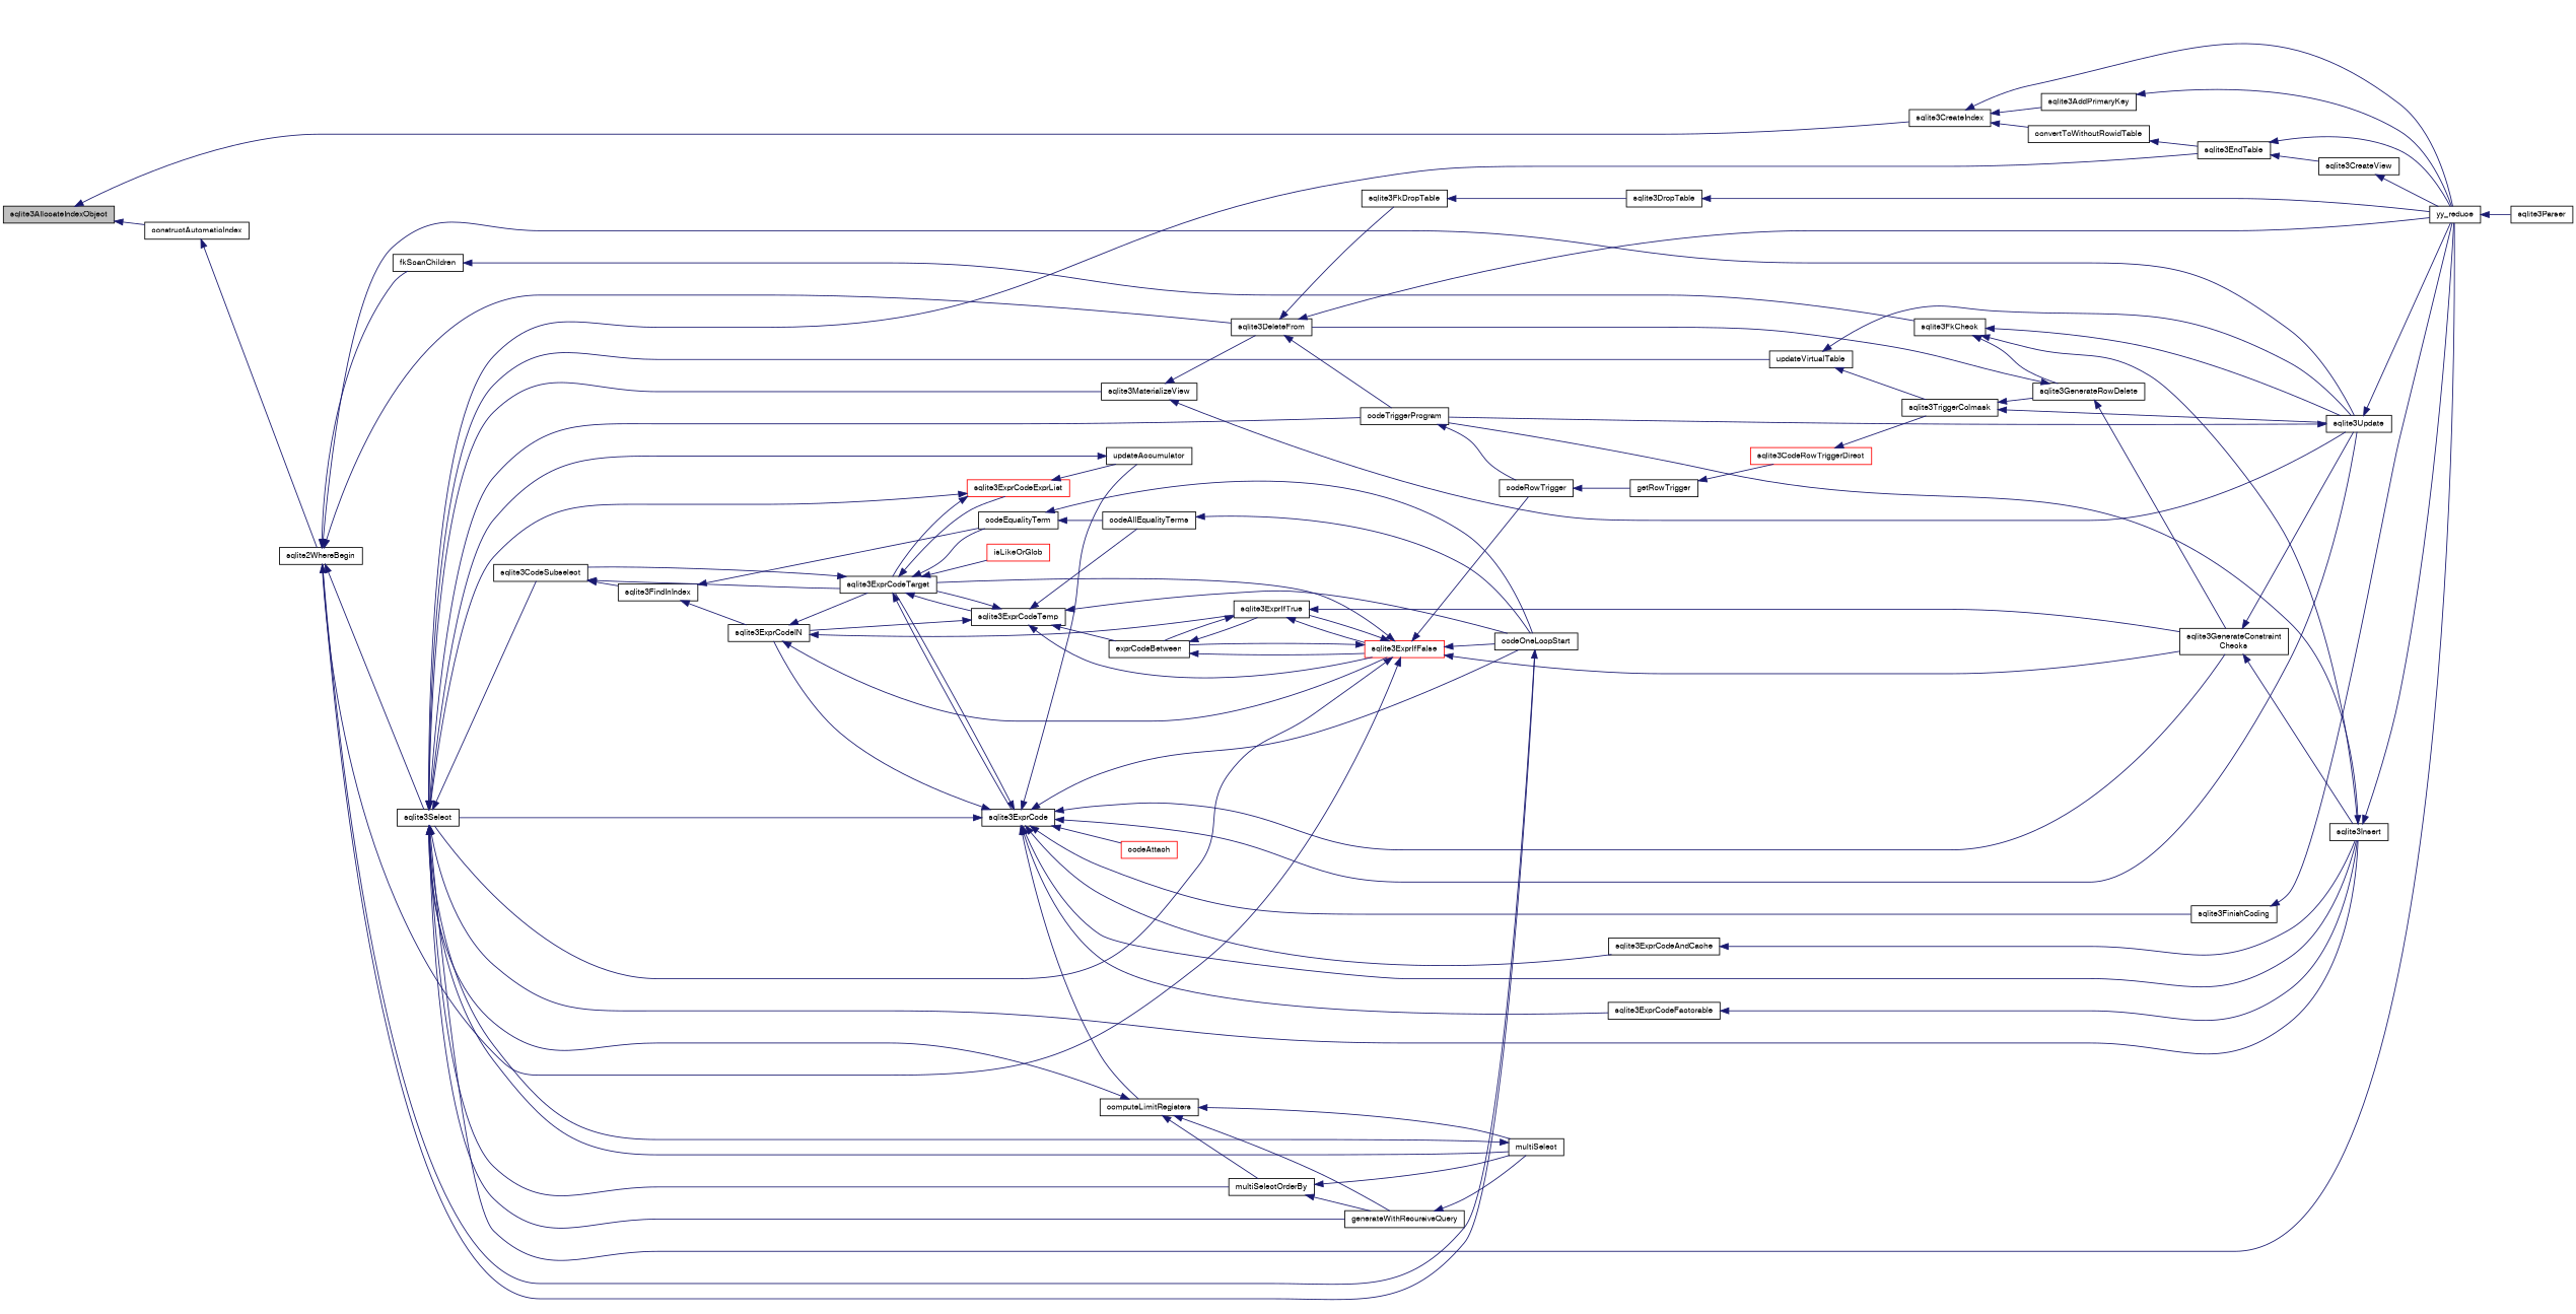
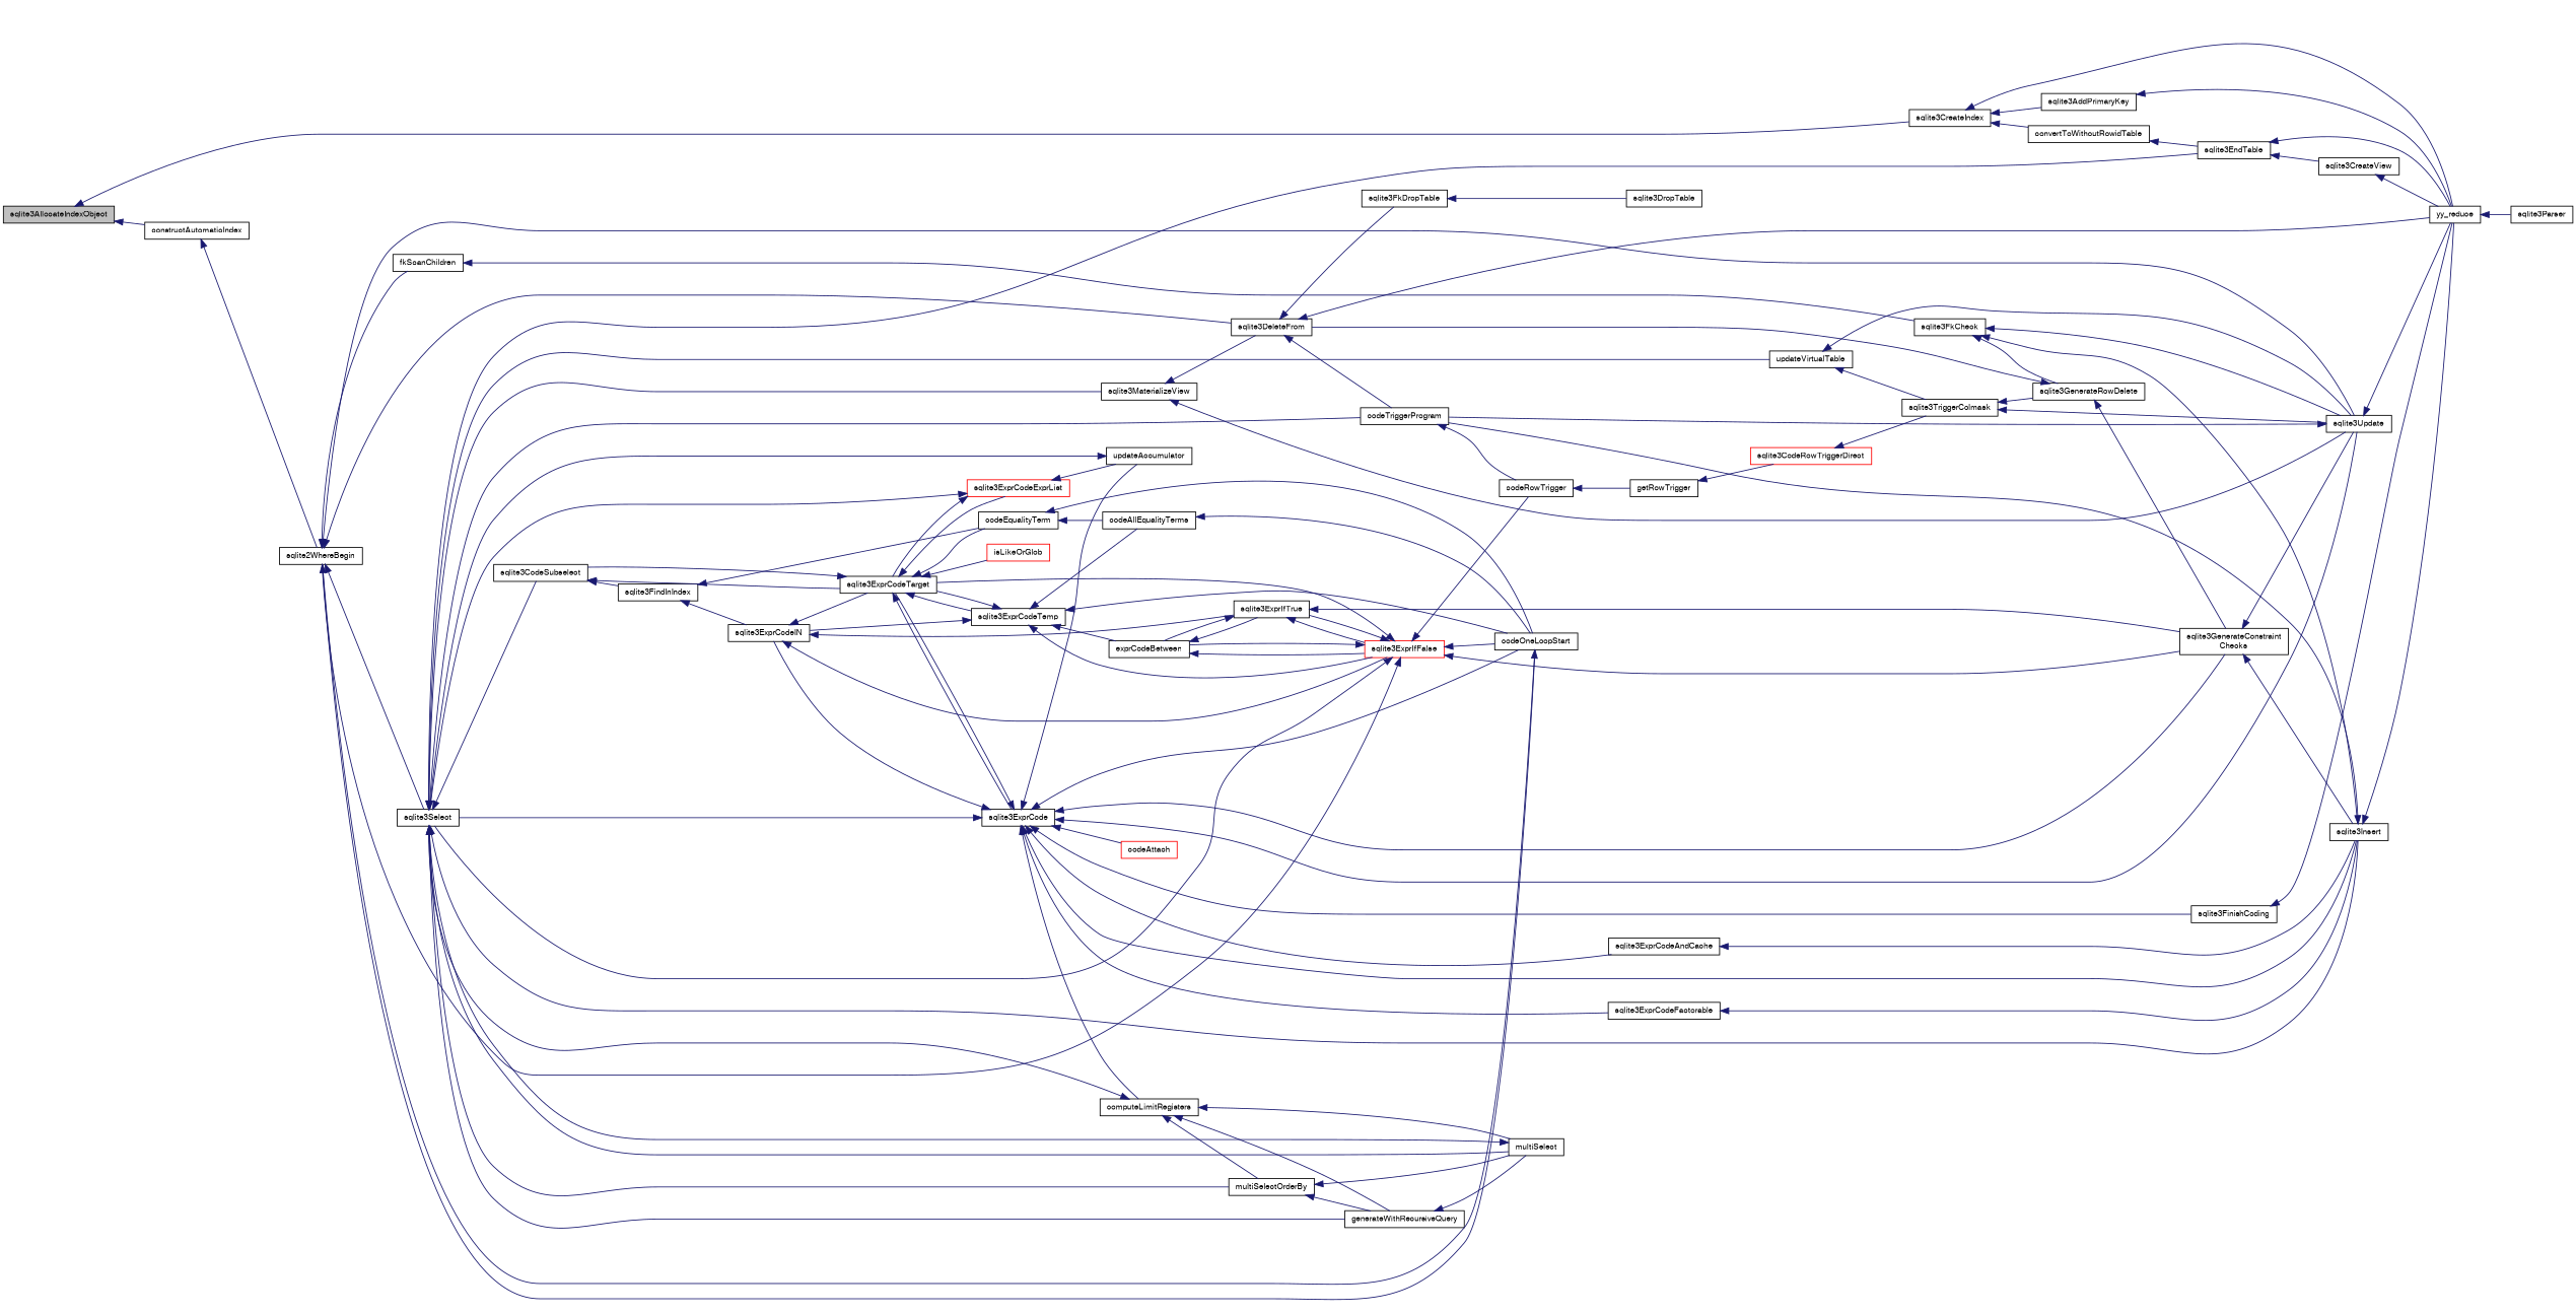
  digraph {
    rankdir=LR
    node [color=black fillcolor=white fontname=FreeSans fontsize=10 shape=record style=filled]
    edge [color=midnightblue dir=back fontname=FreeSans fontsize=10 labelfontname=FreeSans labelfontsize=10 style=solid]
    n1 [fillcolor=grey75 fontcolor=black height=0.2 label=sqlite3AllocateIndexObject width=0.4]
    n2 [height=0.2 label=sqlite3CreateIndex width=0.4]
    n3 [height=0.2 label=constructAutomaticIndex width=0.4]
    n4 [height=0.2 label=sqlite3AddPrimaryKey width=0.4]
    n5 [height=0.2 label=yy_reduce width=0.4]
    n6 [height=0.2 label=convertToWithoutRowidTable width=0.4]
    n7 [height=0.2 label=sqlite2WhereBegin width=0.4]
    n8 [height=0.2 label=sqlite3Parser width=0.4]
    n9 [height=0.2 label=sqlite3EndTable width=0.4]
    n10 [height=0.2 label=sqlite3CreateView width=0.4]
    n11 [height=0.2 label=sqlite3DeleteFrom width=0.4]
    n12 [height=0.2 label=sqlite3Update width=0.4]
    n13 [height=0.2 label=fkScanChildren width=0.4]
    n14 [height=0.2 label=sqlite3Select width=0.4]
    n15 [height=0.2 label=codeOneLoopStart width=0.4]
    n16 [height=0.2 label=sqlite3FkDropTable width=0.4]
    n17 [height=0.2 label=codeTriggerProgram width=0.4]
    n18 [height=0.2 label=sqlite3FkCheck width=0.4]
    n19 [height=0.2 label=sqlite3Insert width=0.4]
    n20 [height=0.2 label=sqlite3CodeSubselect width=0.4]
    n21 [height=0.2 label=generateWithRecursiveQuery width=0.4]
    n22 [height=0.2 label=multiSelect width=0.4]
    n23 [height=0.2 label=multiSelectOrderBy width=0.4]
    n24 [height=0.2 label=sqlite3MaterializeView width=0.4]
    n25 [height=0.2 label=updateVirtualTable width=0.4]
    n26 [height=0.2 label=sqlite3DropTable width=0.4]
    n27 [height=0.2 label=codeRowTrigger width=0.4]
    n28 [height=0.2 label=getRowTrigger width=0.4]
    n29 [color=red height=0.2 label=sqlite3CodeRowTriggerDirect width=0.4]
    n30 [height=0.2 label=sqlite3TriggerColmask width=0.4]
    n31 [height=0.2 label=sqlite3GenerateRowDelete width=0.4]
    n32 [height=0.2 label="sqlite3GenerateConstraint\lChecks" width=0.4]
    n33 [height=0.2 label=sqlite3FindInIndex width=0.4]
    n34 [height=0.2 label=sqlite3ExprCodeTarget width=0.4]
    n35 [height=0.2 label=sqlite3ExprCodeIN width=0.4]
    n36 [height=0.2 label=codeEqualityTerm width=0.4]
    n37 [height=0.2 label=sqlite3ExprCodeTemp width=0.4]
    n38 [height=0.2 label=sqlite3ExprCode width=0.4]
    n39 [color=red height=0.2 label=sqlite3ExprCodeExprList width=0.4]
    n40 [color=red height=0.2 label=isLikeOrGlob width=0.4]
    n41 [height=0.2 label=sqlite3ExprIfTrue width=0.4]
    n42 [color=red height=0.2 label=sqlite3ExprIfFalse width=0.4]
    n43 [height=0.2 label=codeAllEqualityTerms width=0.4]
    n44 [height=0.2 label=exprCodeBetween width=0.4]
    n45 [height=0.2 label=sqlite3ExprCodeFactorable width=0.4]
    n46 [height=0.2 label=sqlite3ExprCodeAndCache width=0.4]
    n47 [color=red height=0.2 label=codeAttach width=0.4]
    n48 [height=0.2 label=sqlite3FinishCoding width=0.4]
    n49 [height=0.2 label=computeLimitRegisters width=0.4]
    n50 [height=0.2 label=updateAccumulator width=0.4]
    n1 -> n2
    n1 -> n3
    n2 -> n4
    n2 -> n5
    n2 -> n6
    n3 -> n7
    n4 -> n5
    n5 -> n8
    n6 -> n9
    n7 -> n11
    n7 -> n12
    n7 -> n13
    n7 -> n14
    n7 -> n15
    n9 -> n5
    n9 -> n10
    n10 -> n5
    n11 -> n5
    n11 -> n16
    n11 -> n17
    n12 -> n5
    n12 -> n17
    n13 -> n18
-   n14 -> n5
    n14 -> n9
    n14 -> n17
    n14 -> n19
    n14 -> n20
    n14 -> n21
    n14 -> n22
    n14 -> n23
    n14 -> n24
    n14 -> n25
    n15 -> n7
    n16 -> n26
    n17 -> n27
    n18 -> n12
    n18 -> n19
    n18 -> n31
    n19 -> n5
    n19 -> n17
    n20 -> n33
    n20 -> n34
    n21 -> n22
    n22 -> n14
    n23 -> n21
    n23 -> n22
    n24 -> n11
    n24 -> n12
    n25 -> n12
    n25 -> n30
-   n26 -> n5
    n27 -> n28
    n28 -> n29
    n29 -> n30
    n30 -> n12
    n30 -> n31
    n31 -> n11
    n31 -> n32
    n32 -> n12
    n32 -> n19
    n33 -> n35
    n33 -> n36
    n34 -> n20
    n34 -> n36
    n34 -> n37
    n34 -> n38
    n34 -> n39
    n34 -> n40
    n35 -> n34
    n35 -> n41
    n35 -> n42
    n36 -> n15
    n36 -> n43
    n37 -> n15
    n37 -> n34
    n37 -> n35
    n37 -> n42
    n37 -> n43
    n37 -> n44
    n38 -> n12
    n38 -> n14
    n38 -> n15
    n38 -> n19
    n38 -> n32
    n38 -> n34
    n38 -> n35
    n38 -> n45
    n38 -> n46
    n38 -> n47
    n38 -> n48
    n38 -> n49
    n38 -> n50
    n39 -> n14
    n39 -> n34
    n39 -> n50
    n41 -> n32
    n41 -> n42
    n41 -> n44
    n42 -> n7
    n42 -> n14
    n42 -> n15
    n42 -> n27
    n42 -> n32
    n42 -> n34
    n42 -> n41
    n42 -> n44
    n43 -> n15
    n44 -> n41
    n44 -> n42
    n45 -> n19
    n46 -> n19
    n48 -> n5
    n49 -> n14
    n49 -> n21
    n49 -> n22
    n49 -> n23
    n50 -> n14
  }
